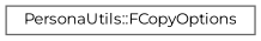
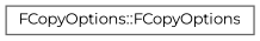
  digraph {
    rankdir=LR
    fontname=Montserrat
-   n1 [color=grey40 fillcolor=white fontname=Montserrat fontsize=10 height=0.2 label="PersonaUtils::FCopyOptions" shape=box style=filled width=0.4]
+   n1 [color=grey40 fillcolor=white fontname=Montserrat fontsize=10 height=0.2 label="FCopyOptions::FCopyOptions" shape=box style=filled width=0.4]
  }
